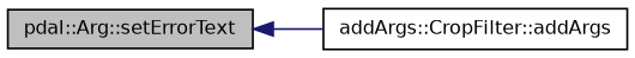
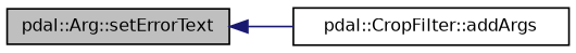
  digraph {
    rankdir=LR
    node [color=black fontname=Helvetica fontsize=10 shape=record style=filled]
    n1 [fillcolor=grey75 fontcolor=black height=0.2 label="pdal::Arg::setErrorText" width=0.4]
-   n2 [fillcolor=white height=0.2 label="addArgs::CropFilter::addArgs" width=0.4]
+   n2 [fillcolor=white height=0.2 label="pdal::CropFilter::addArgs" width=0.4]
    n1 -> n2 [color=midnightblue dir=back fontname=Helvetica fontsize=10 labelfontname=Helvetica labelfontsize=10 style=solid]
  }
